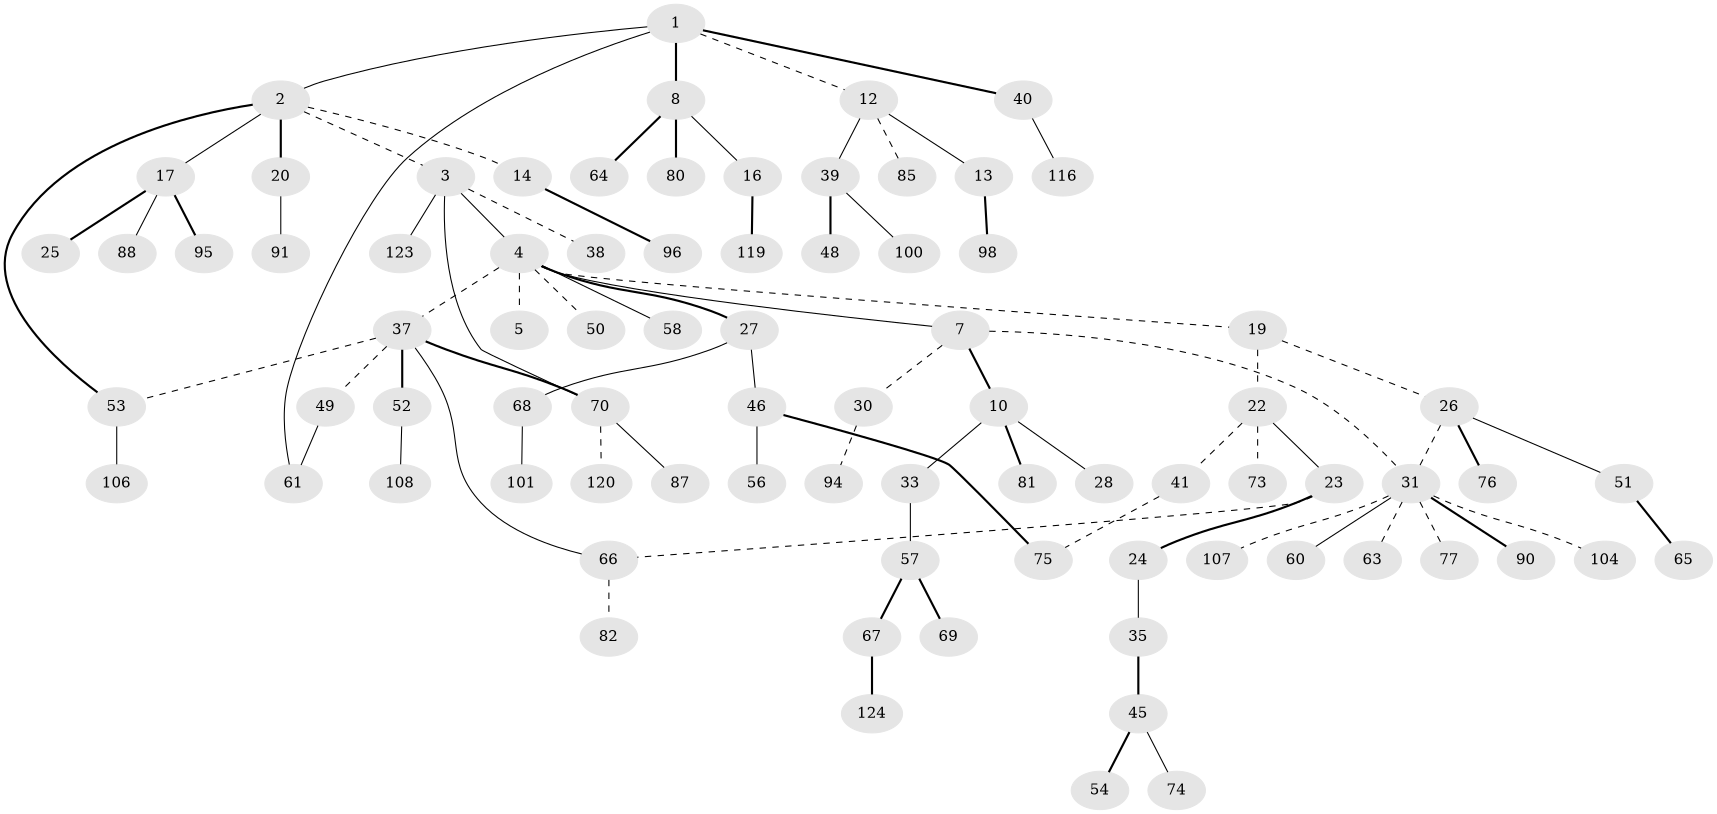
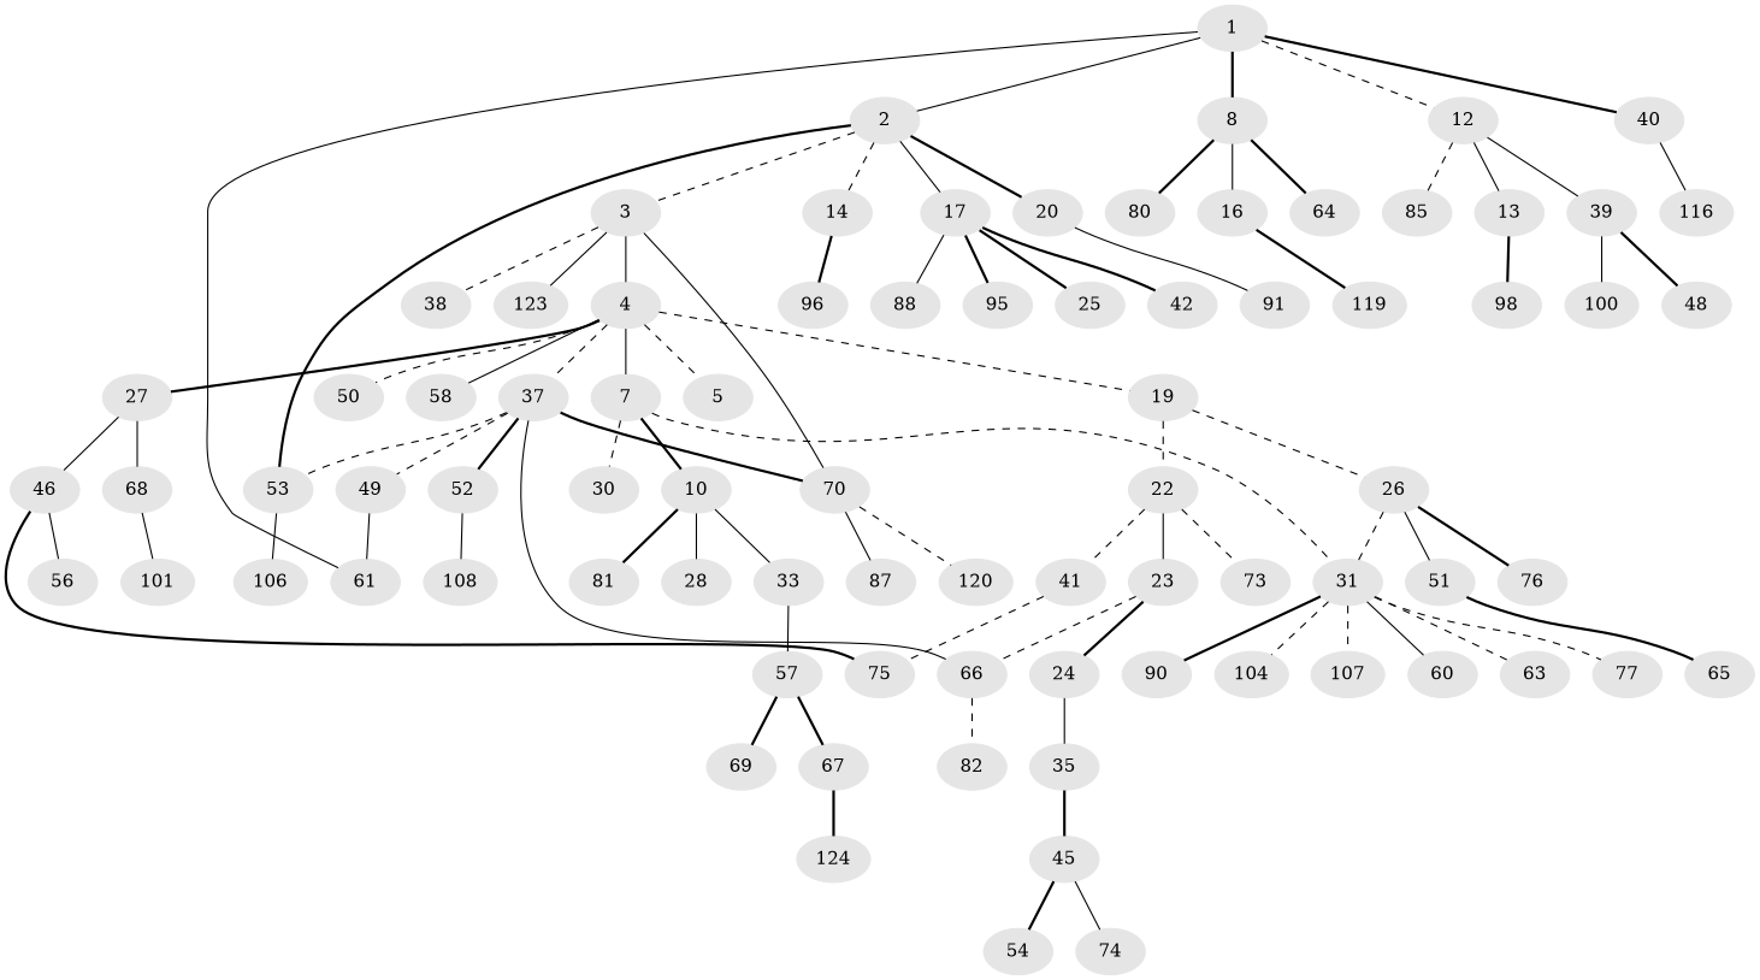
  graph {
    node [color=gray90 style=filled]
    edge [style=solid]
    1 [super="+6"]
    2 [super="+18"]
    8 [super="+15"]
    12 [super="+29"]
    40 [super="+122"]
    61 [super="+102"]
    3 [super="+43"]
    14
    17 [super="+36"]
    20 [super="+89"]
    53 [super="+105"]
    16 [super="+34"]
    64
    80 [super="+97"]
    13 [super="+117"]
    39 [super="+83"]
    85
    116 [super="+121"]
    4 [super="+11"]
    38 [super="+86"]
    70 [super="+99"]
    123
    96
    25
+   42 [super="+84"]
    88
    95
    n28 [label=91 super="+103"]
    106
    5
    7 [super="+9"]
    19
    27 [super="+32"]
    37 [super="+111"]
    50
    58
    87
    120
    10 [super="+72"]
    30 [super="+93"]
    31 [super="+44"]
    22 [super="+91"]
    26 [super="+47"]
    46 [super="+118"]
    68
    66 [super="+112"]
    49 [super="+55"]
    52 [super="+62"]
    28
    33
    81
-   94 [super="+110"]
    60
    63
    77 [super="+79"]
    90
    104
    107
    119
    57
    98
    48 [super="+113"]
    100
    23 [super="+92"]
    41 [super="+59"]
    73
    51
    76
    24
    75 [super="+115"]
    35 [super="+71"]
    82
    45
    65
    56 [super="+78"]
    101
    67 [super="+109"]
    69 [super="+114"]
    54
    74
    108
    124
    1 -- 2
    1 -- 8 [style=bold]
    1 -- 12 [style=dashed]
    1 -- 40 [style=bold]
    1 -- 61
    2 -- 3 [style=dashed]
    2 -- 14 [style=dashed]
    2 -- 17
    2 -- 20 [style=bold]
    2 -- 53 [style=bold]
    8 -- 16
    8 -- 64 [style=bold]
    8 -- 80 [style=bold]
    12 -- 13
    12 -- 39
    12 -- 85 [style=dashed]
    40 -- 116
    3 -- 4
    3 -- 38 [style=dashed]
    3 -- 70
    3 -- 123
    14 -- 96 [style=bold]
    17 -- 25 [style=bold]
+   17 -- 42 [style=bold]
    17 -- 88
    17 -- 95 [style=bold]
    20 -- n28
    53 -- 106
    16 -- 119 [style=bold]
    13 -- 98 [style=bold]
    39 -- 48 [style=bold]
    39 -- 100
    4 -- 5 [style=dashed]
    4 -- 7
    4 -- 19 [style=dashed]
    4 -- 27 [style=bold]
    4 -- 37 [style=dashed]
    4 -- 50 [style=dashed]
    4 -- 58
    70 -- 87
    70 -- 120 [style=dashed]
    7 -- 10 [style=bold]
    7 -- 30 [style=dashed]
    7 -- 31 [style=dashed]
    19 -- 22 [style=dashed]
    19 -- 26 [style=dashed]
    27 -- 46
    27 -- 68
    37 -- 53 [style=dashed]
    37 -- 70 [style=bold]
    37 -- 66
    37 -- 49 [style=dashed]
    37 -- 52 [style=bold]
    10 -- 28
    10 -- 33
    10 -- 81 [style=bold]
-   30 -- 94 [style=dashed]
    31 -- 60
    31 -- 63 [style=dashed]
    31 -- 77 [style=dashed]
    31 -- 90 [style=bold]
    31 -- 104 [style=dashed]
    31 -- 107 [style=dashed]
    22 -- 23
    22 -- 41 [style=dashed]
    22 -- 73 [style=dashed]
    26 -- 31 [style=dashed]
    26 -- 51
    26 -- 76 [style=bold]
    46 -- 75 [style=bold]
    46 -- 56
    68 -- 101
    66 -- 82 [style=dashed]
    49 -- 61
    52 -- 108
    33 -- 57
    57 -- 67 [style=bold]
    57 -- 69 [style=bold]
    23 -- 66 [style=dashed]
    23 -- 24 [style=bold]
    41 -- 75 [style=dashed]
    51 -- 65 [style=bold]
    24 -- 35
    35 -- 45 [style=bold]
    45 -- 54 [style=bold]
    45 -- 74
    67 -- 124 [style=bold]
  }
